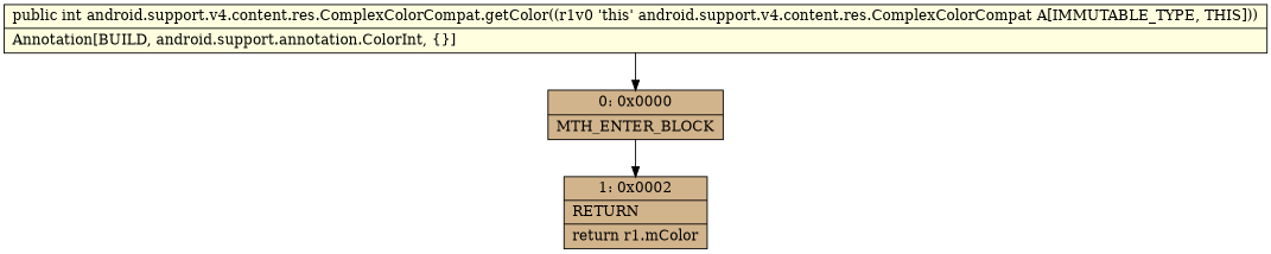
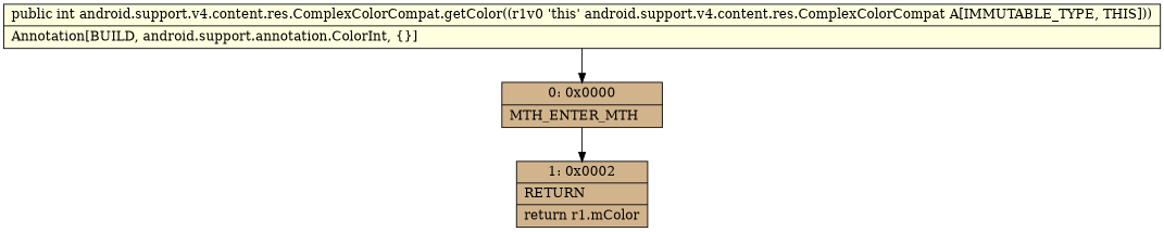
  digraph {
    node [shape=record style=filled fillcolor=tan]
-   n1 [label="{0\:\ 0x0000|MTH_ENTER_BLOCK\l}"]
+   n1 [label="{0\:\ 0x0000|MTH_ENTER_MTH\l}"]
    n2 [label="{1\:\ 0x0002|RETURN\l|return r1.mColor\l}"]
    n3 [label="{public int android.support.v4.content.res.ComplexColorCompat.getColor((r1v0 'this' android.support.v4.content.res.ComplexColorCompat A[IMMUTABLE_TYPE, THIS]))  | Annotation[BUILD, android.support.annotation.ColorInt, \{\}]\l}" fillcolor=lightyellow]
    n1 -> n2
    n3 -> n1
  }
